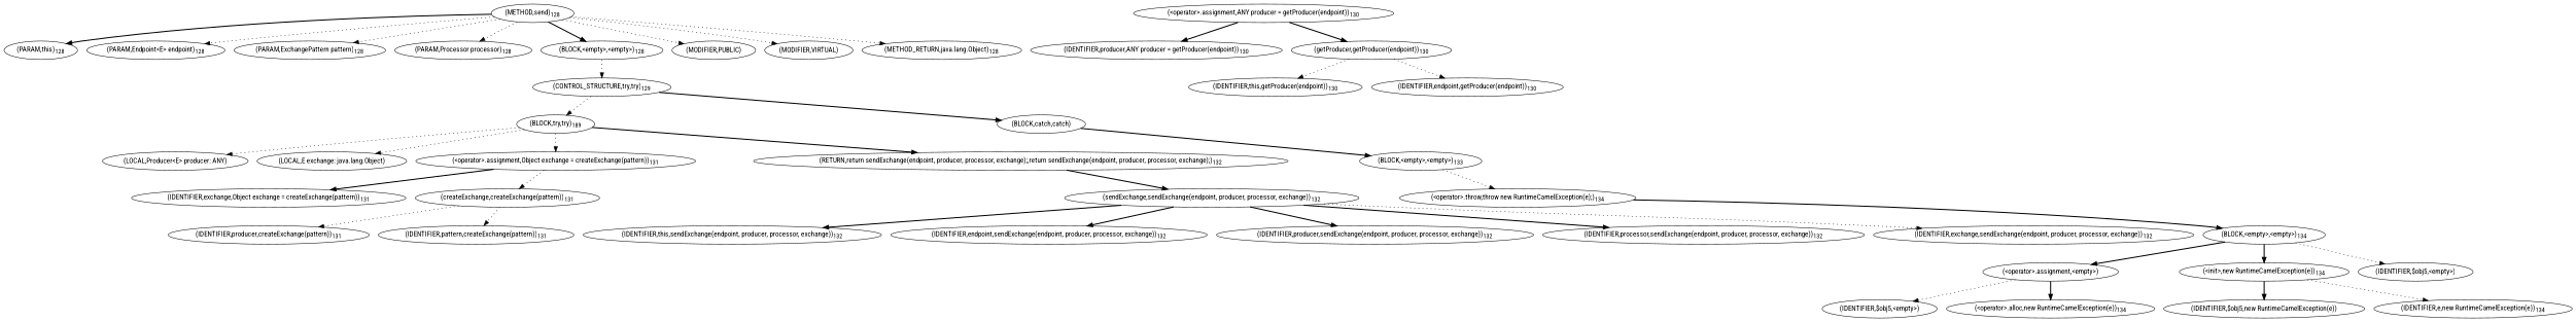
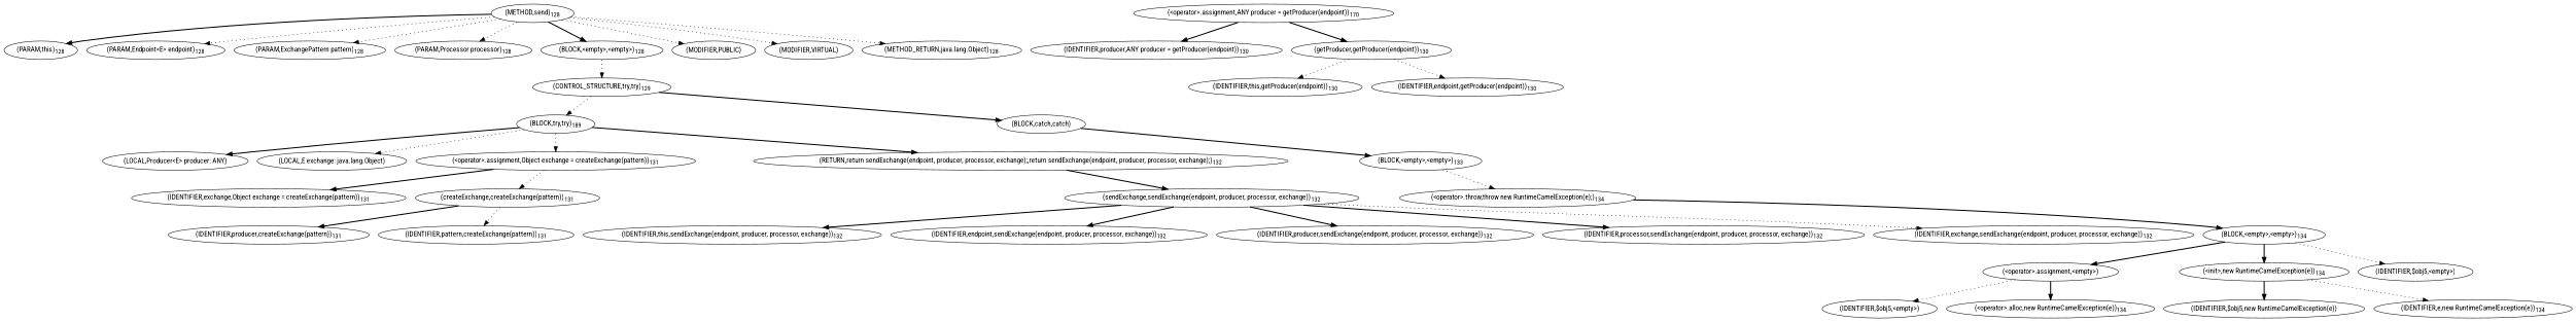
  digraph {
    fontname="Roboto Condensed"
    node [fontname="Roboto Condensed"]
    edge [fontname="Roboto Condensed" style=dotted]
    n1 [label=<(METHOD,send)<SUB>128</SUB>>]
    n2 [label=<(PARAM,this)<SUB>128</SUB>>]
    n3 [label=<(PARAM,Endpoint&lt;E&gt; endpoint)<SUB>128</SUB>>]
    n4 [label=<(PARAM,ExchangePattern pattern)<SUB>128</SUB>>]
    n5 [label=<(PARAM,Processor processor)<SUB>128</SUB>>]
    n6 [label=<(BLOCK,&lt;empty&gt;,&lt;empty&gt;)<SUB>128</SUB>>]
    n7 [label=<(MODIFIER,PUBLIC)>]
    n8 [label=<(MODIFIER,VIRTUAL)>]
    n9 [label=<(METHOD_RETURN,java.lang.Object)<SUB>128</SUB>>]
    n10 [label=<(CONTROL_STRUCTURE,try,try)<SUB>129</SUB>>]
    n11 [label=<(BLOCK,try,try)<SUB>189</SUB>>]
    n12 [label=<(BLOCK,catch,catch)>]
    n13 [label=<(LOCAL,Producer&lt;E&gt; producer: ANY)>]
    n14 [label=<(LOCAL,E exchange: java.lang.Object)>]
    n15 [label=<(&lt;operator&gt;.assignment,Object exchange = createExchange(pattern))<SUB>131</SUB>>]
    n16 [label=<(RETURN,return sendExchange(endpoint, producer, processor, exchange);,return sendExchange(endpoint, producer, processor, exchange);)<SUB>132</SUB>>]
    n17 [label=<(BLOCK,&lt;empty&gt;,&lt;empty&gt;)<SUB>133</SUB>>]
-   n18 [label=<(&lt;operator&gt;.assignment,ANY producer = getProducer(endpoint))<SUB>130</SUB>>]
+   n18 [label=<(&lt;operator&gt;.assignment,ANY producer = getProducer(endpoint))<SUB>170</SUB>>]
    n19 [label=<(IDENTIFIER,producer,ANY producer = getProducer(endpoint))<SUB>130</SUB>>]
    n20 [label=<(getProducer,getProducer(endpoint))<SUB>130</SUB>>]
    n21 [label=<(IDENTIFIER,exchange,Object exchange = createExchange(pattern))<SUB>131</SUB>>]
    n22 [label=<(createExchange,createExchange(pattern))<SUB>131</SUB>>]
    n23 [label=<(sendExchange,sendExchange(endpoint, producer, processor, exchange))<SUB>132</SUB>>]
    n24 [label=<(IDENTIFIER,this,getProducer(endpoint))<SUB>130</SUB>>]
    n25 [label=<(IDENTIFIER,endpoint,getProducer(endpoint))<SUB>130</SUB>>]
    n26 [label=<(IDENTIFIER,producer,createExchange(pattern))<SUB>131</SUB>>]
    n27 [label=<(IDENTIFIER,pattern,createExchange(pattern))<SUB>131</SUB>>]
    n28 [label=<(IDENTIFIER,this,sendExchange(endpoint, producer, processor, exchange))<SUB>132</SUB>>]
    n29 [label=<(IDENTIFIER,endpoint,sendExchange(endpoint, producer, processor, exchange))<SUB>132</SUB>>]
    n30 [label=<(IDENTIFIER,producer,sendExchange(endpoint, producer, processor, exchange))<SUB>132</SUB>>]
    n31 [label=<(IDENTIFIER,processor,sendExchange(endpoint, producer, processor, exchange))<SUB>132</SUB>>]
    n32 [label=<(IDENTIFIER,exchange,sendExchange(endpoint, producer, processor, exchange))<SUB>132</SUB>>]
    n33 [label=<(&lt;operator&gt;.throw,throw new RuntimeCamelException(e);)<SUB>134</SUB>>]
    n34 [label=<(BLOCK,&lt;empty&gt;,&lt;empty&gt;)<SUB>134</SUB>>]
    n35 [label=<(&lt;operator&gt;.assignment,&lt;empty&gt;)>]
    n36 [label=<(&lt;init&gt;,new RuntimeCamelException(e))<SUB>134</SUB>>]
    n37 [label=<(IDENTIFIER,$obj5,&lt;empty&gt;)>]
    n38 [label=<(IDENTIFIER,$obj5,&lt;empty&gt;)>]
    n39 [label=<(&lt;operator&gt;.alloc,new RuntimeCamelException(e))<SUB>134</SUB>>]
    n40 [label=<(IDENTIFIER,$obj5,new RuntimeCamelException(e))>]
    n41 [label=<(IDENTIFIER,e,new RuntimeCamelException(e))<SUB>134</SUB>>]
    n1 -> n2 [style=bold]
    n1 -> n3
    n1 -> n4
    n1 -> n5
    n1 -> n6 [style=bold]
    n1 -> n7
    n1 -> n8
    n1 -> n9
    n6 -> n10
    n10 -> n11
    n10 -> n12 [style=bold]
-   n11 -> n13
+   n11 -> n13 [style=bold]
    n11 -> n14
    n11 -> n15
    n11 -> n16 [style=bold]
    n12 -> n17 [style=bold]
    n15 -> n21 [style=bold]
    n15 -> n22
    n16 -> n23 [style=bold]
    n17 -> n33
    n18 -> n19 [style=bold]
    n18 -> n20 [style=bold]
    n20 -> n24
    n20 -> n25
-   n22 -> n26
+   n22 -> n26 [style=bold]
    n22 -> n27
    n23 -> n28 [style=bold]
    n23 -> n29 [style=bold]
    n23 -> n30 [style=bold]
    n23 -> n31 [style=bold]
    n23 -> n32
    n33 -> n34 [style=bold]
    n34 -> n35 [style=bold]
    n34 -> n36 [style=bold]
    n34 -> n37
    n35 -> n38
    n35 -> n39 [style=bold]
    n36 -> n40 [style=bold]
    n36 -> n41
  }
